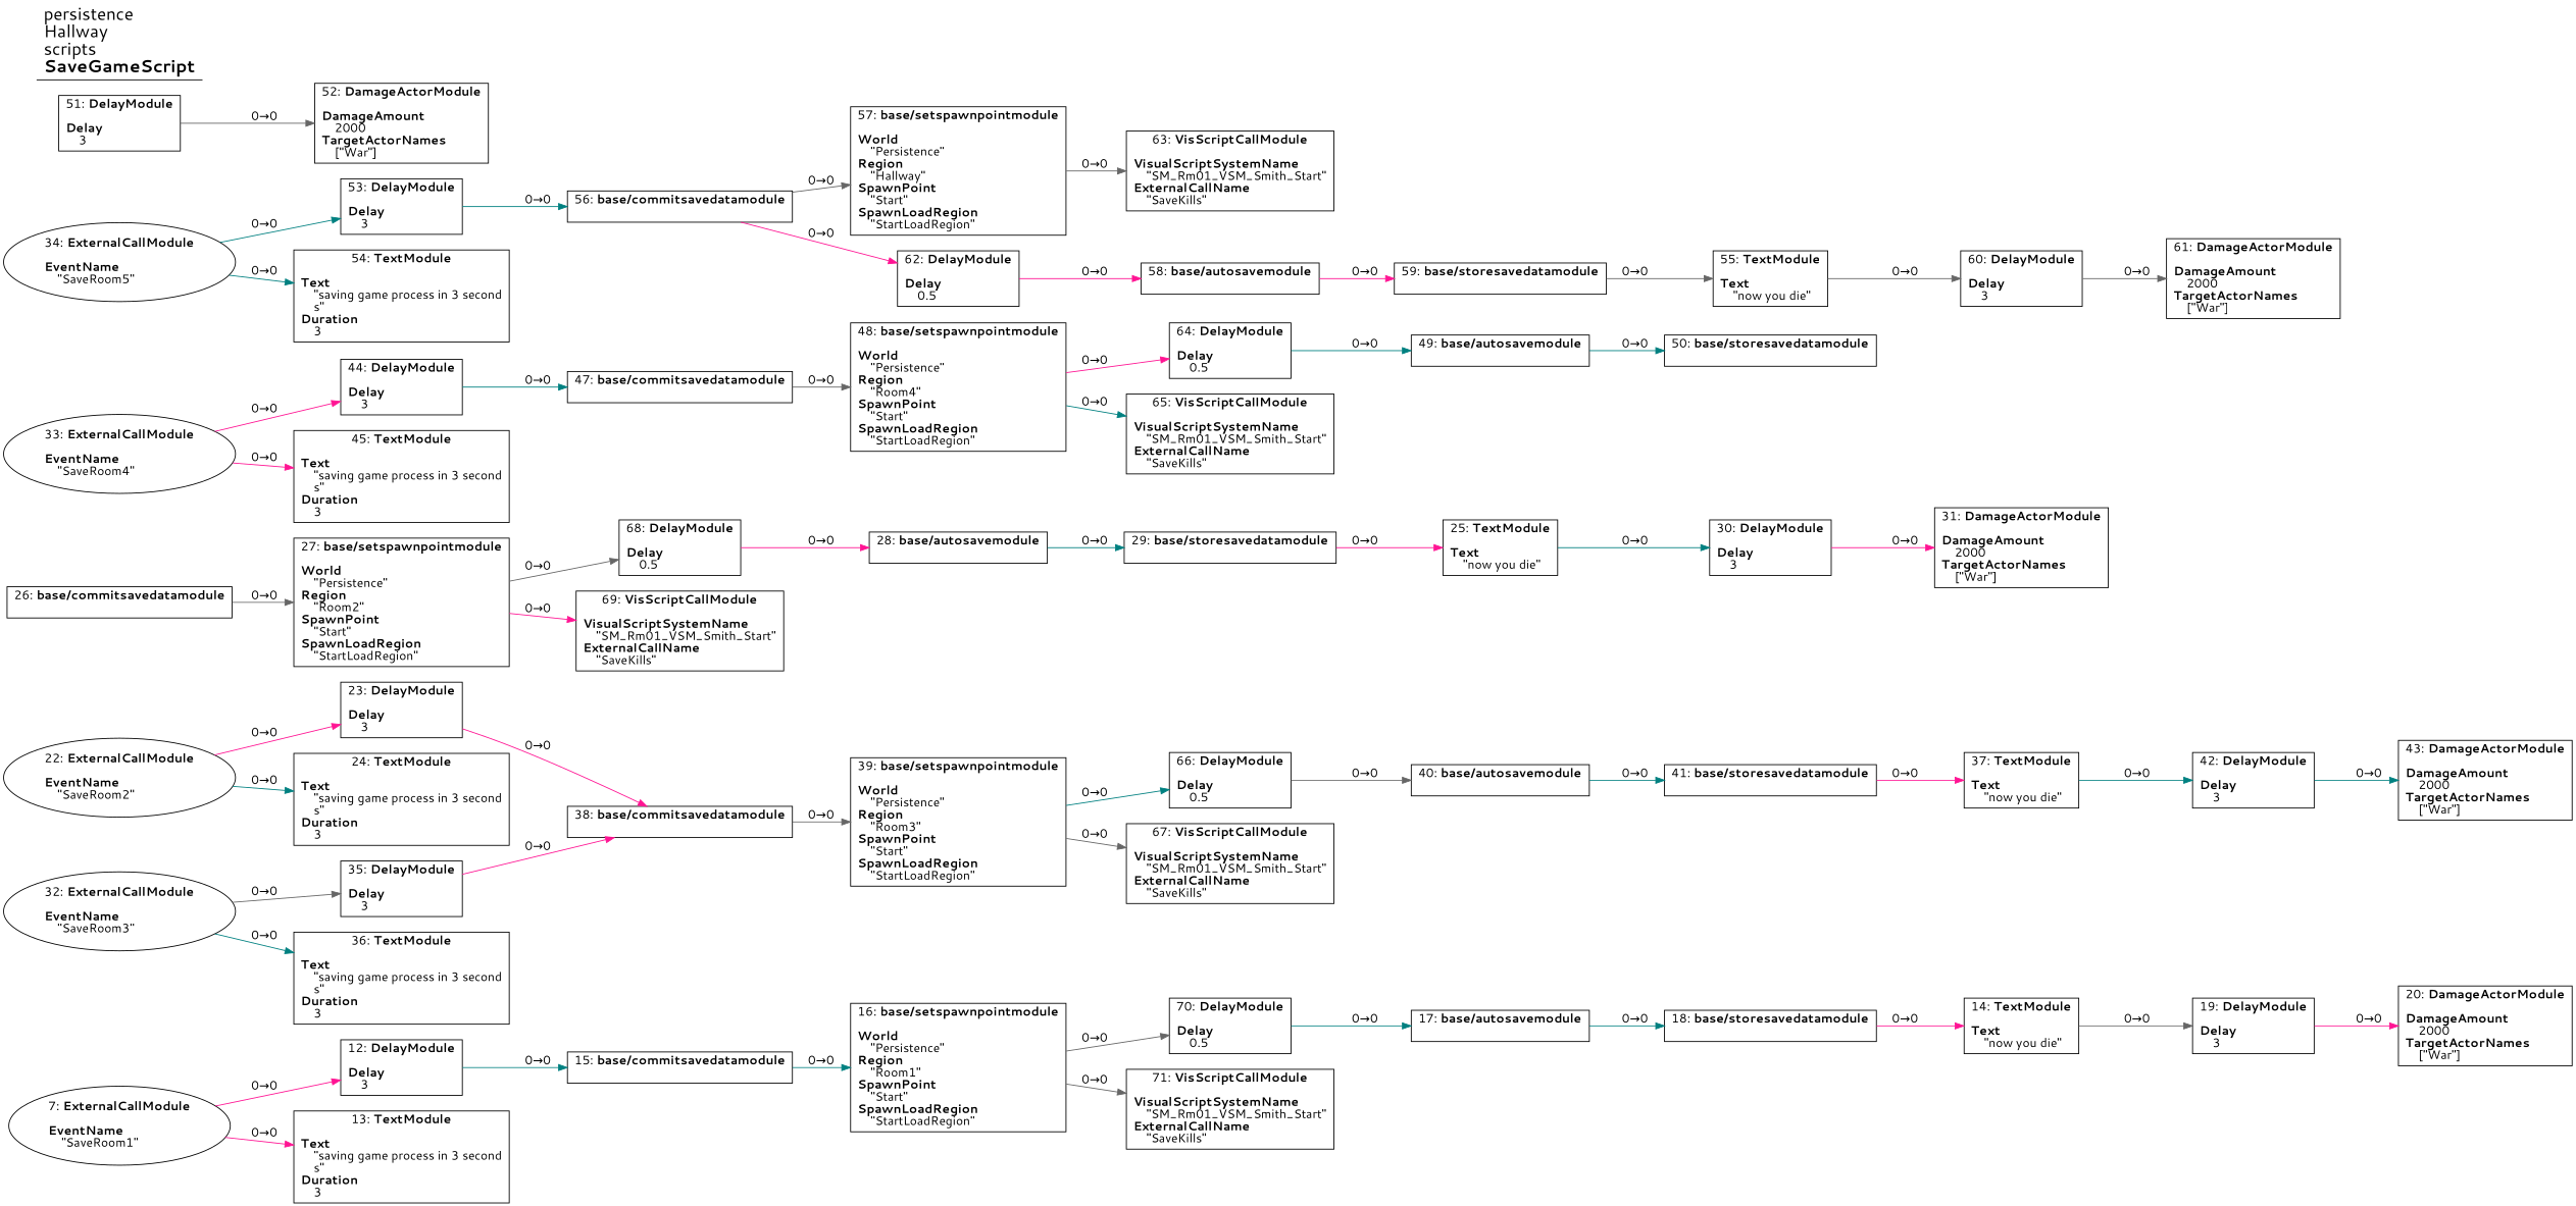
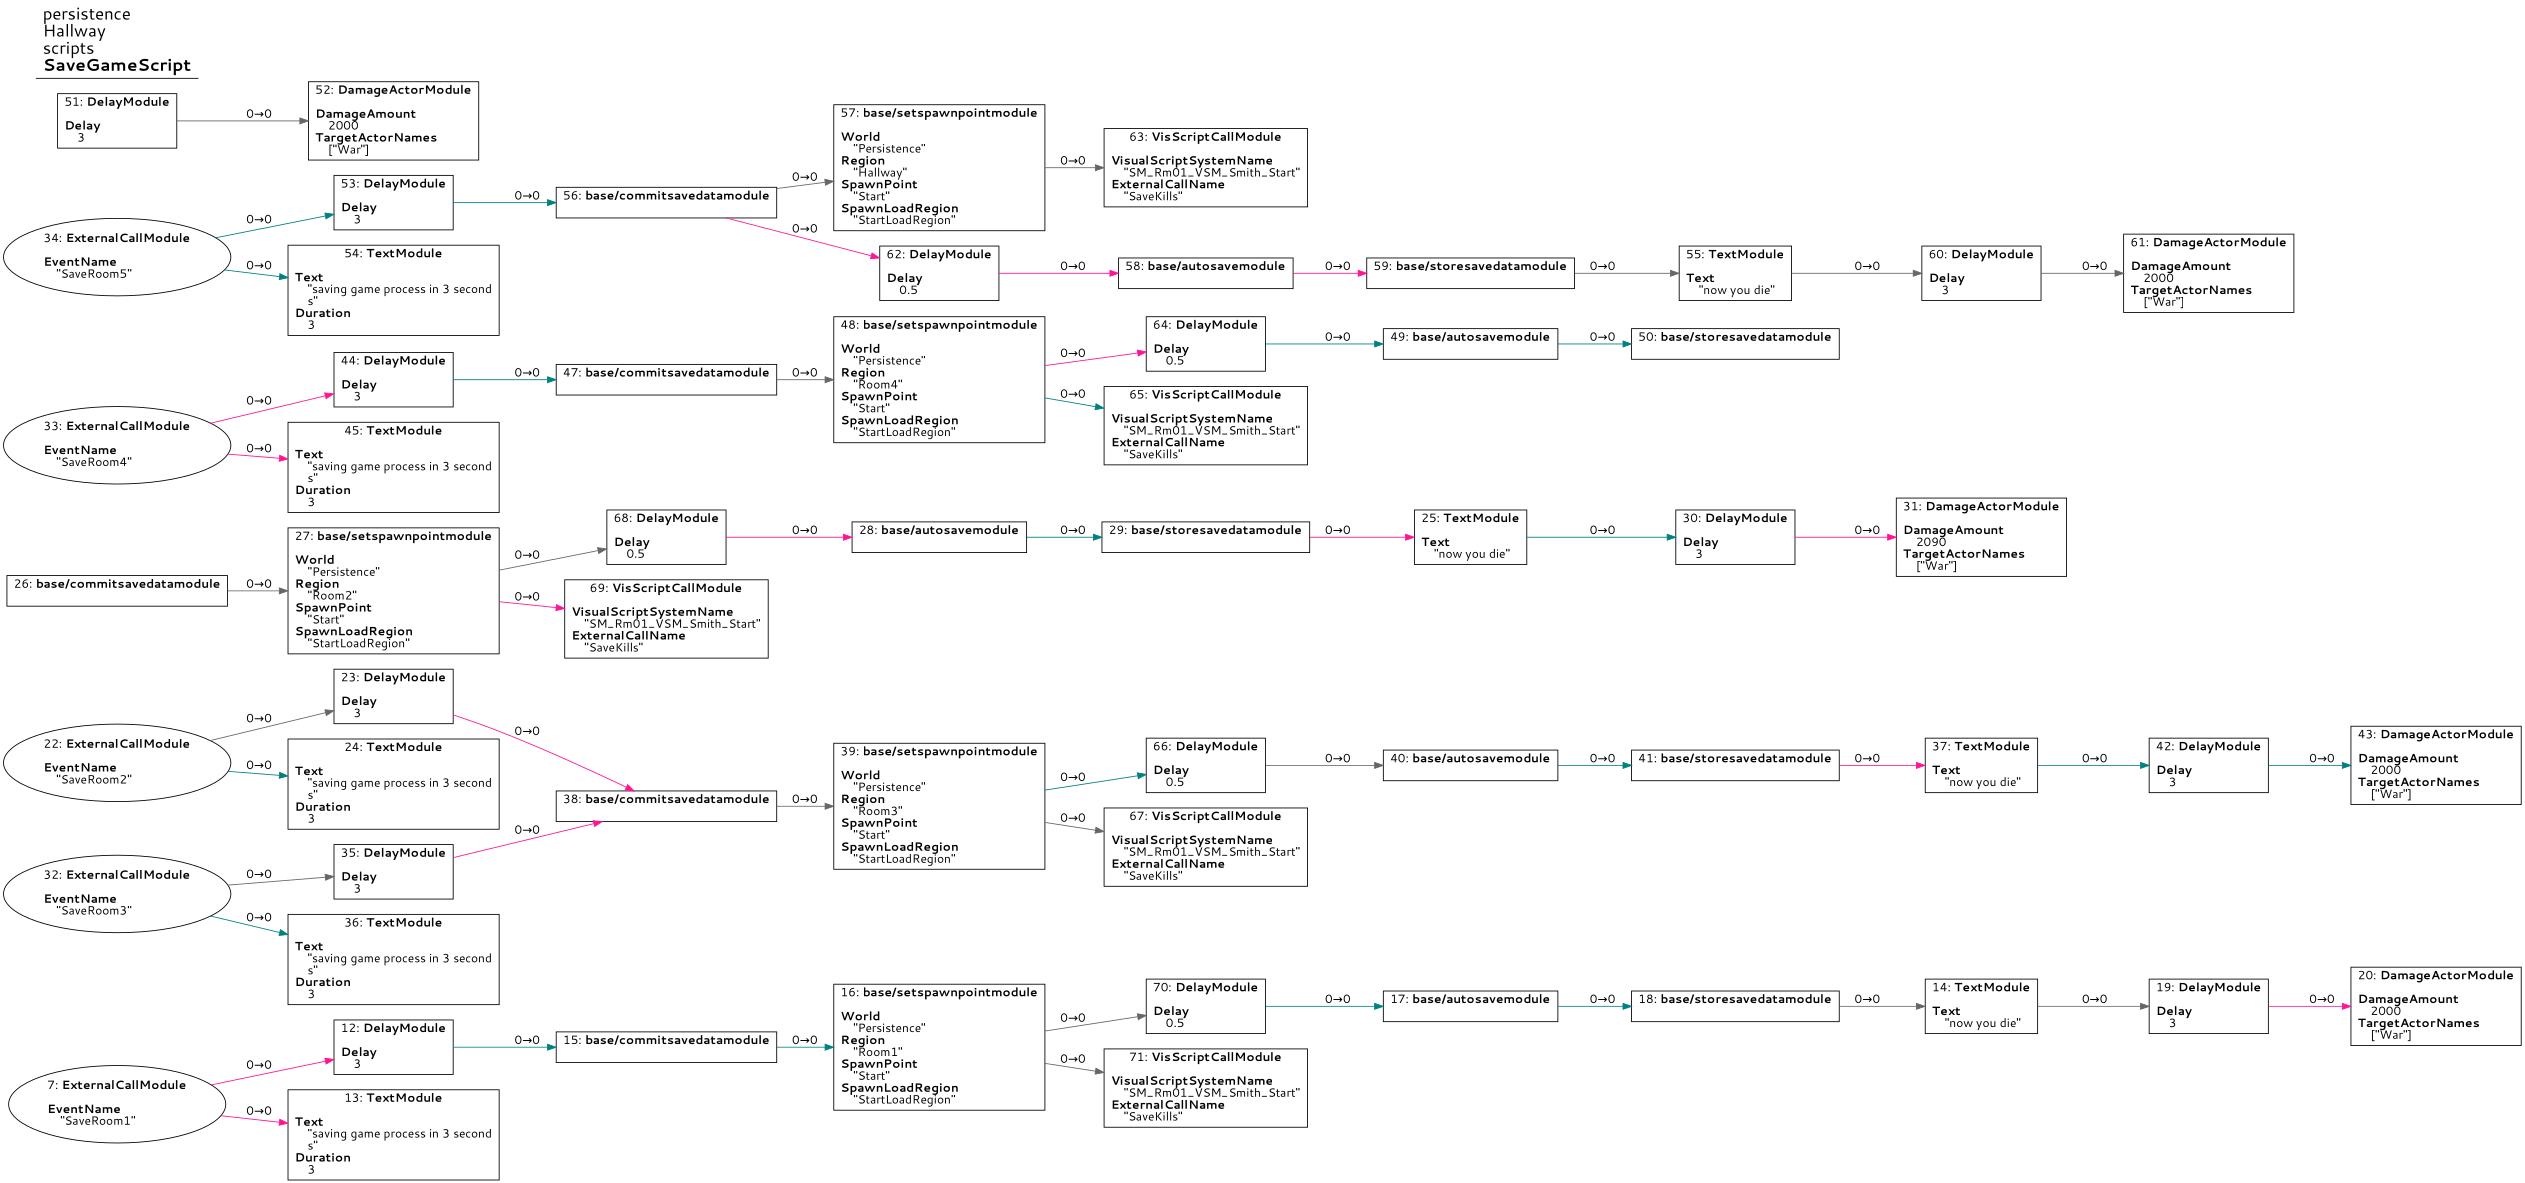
  digraph {
    fontname="Segoe UI"
    rankdir=LR
    splines=spline
    node [fontname="Segoe UI" shape=box]
    edge [color=teal fontname="Segoe UI"]
    n1 [label=<7: <b>ExternalCallModule</b><br/><br/><b>EventName</b><br align="left"/>    &quot;SaveRoom1&quot;<br align="left"/>> shape=oval]
    n2 [label=<12: <b>DelayModule</b><br/><br/><b>Delay</b><br align="left"/>    3<br align="left"/>>]
    n3 [label=<13: <b>TextModule</b><br/><br/><b>Text</b><br align="left"/>    &quot;saving game process in 3 second<br align="left"/>    s&quot;<br align="left"/><b>Duration</b><br align="left"/>    3<br align="left"/>>]
    n4 [label=<15: <b>base/commitsavedatamodule</b><br/><br/>>]
    n5 [label=<16: <b>base/setspawnpointmodule</b><br/><br/><b>World</b><br align="left"/>    &quot;Persistence&quot;<br align="left"/><b>Region</b><br align="left"/>    &quot;Room1&quot;<br align="left"/><b>SpawnPoint</b><br align="left"/>    &quot;Start&quot;<br align="left"/><b>SpawnLoadRegion</b><br align="left"/>    &quot;StartLoadRegion&quot;<br align="left"/>>]
    n6 [label=<70: <b>DelayModule</b><br/><br/><b>Delay</b><br align="left"/>    0.5<br align="left"/>>]
    n7 [label=<71: <b>VisScriptCallModule</b><br/><br/><b>VisualScriptSystemName</b><br align="left"/>    &quot;SM_Rm01_VSM_Smith_Start&quot;<br align="left"/><b>ExternalCallName</b><br align="left"/>    &quot;SaveKills&quot;<br align="left"/>>]
    n8 [label=<14: <b>TextModule</b><br/><br/><b>Text</b><br align="left"/>    &quot;now you die&quot;<br align="left"/>>]
    n9 [label=<19: <b>DelayModule</b><br/><br/><b>Delay</b><br align="left"/>    3<br align="left"/>>]
    n10 [label=<20: <b>DamageActorModule</b><br/><br/><b>DamageAmount</b><br align="left"/>    2000<br align="left"/><b>TargetActorNames</b><br align="left"/>    [&quot;War&quot;]<br align="left"/>>]
    n11 [label=<17: <b>base/autosavemodule</b><br/><br/>>]
    n12 [label=<18: <b>base/storesavedatamodule</b><br/><br/>>]
    n13 [label=<22: <b>ExternalCallModule</b><br/><br/><b>EventName</b><br align="left"/>    &quot;SaveRoom2&quot;<br align="left"/>> shape=oval]
    n14 [label=<23: <b>DelayModule</b><br/><br/><b>Delay</b><br align="left"/>    3<br align="left"/>>]
    n15 [label=<24: <b>TextModule</b><br/><br/><b>Text</b><br align="left"/>    &quot;saving game process in 3 second<br align="left"/>    s&quot;<br align="left"/><b>Duration</b><br align="left"/>    3<br align="left"/>>]
    n16 [label=<38: <b>base/commitsavedatamodule</b><br/><br/>>]
    n17 [label=<26: <b>base/commitsavedatamodule</b><br/><br/>>]
    n18 [label=<27: <b>base/setspawnpointmodule</b><br/><br/><b>World</b><br align="left"/>    &quot;Persistence&quot;<br align="left"/><b>Region</b><br align="left"/>    &quot;Room2&quot;<br align="left"/><b>SpawnPoint</b><br align="left"/>    &quot;Start&quot;<br align="left"/><b>SpawnLoadRegion</b><br align="left"/>    &quot;StartLoadRegion&quot;<br align="left"/>>]
    n19 [label=<68: <b>DelayModule</b><br/><br/><b>Delay</b><br align="left"/>    0.5<br align="left"/>>]
    n20 [label=<69: <b>VisScriptCallModule</b><br/><br/><b>VisualScriptSystemName</b><br align="left"/>    &quot;SM_Rm01_VSM_Smith_Start&quot;<br align="left"/><b>ExternalCallName</b><br align="left"/>    &quot;SaveKills&quot;<br align="left"/>>]
    n21 [label=<25: <b>TextModule</b><br/><br/><b>Text</b><br align="left"/>    &quot;now you die&quot;<br align="left"/>>]
    n22 [label=<30: <b>DelayModule</b><br/><br/><b>Delay</b><br align="left"/>    3<br align="left"/>>]
-   n23 [label=<31: <b>DamageActorModule</b><br/><br/><b>DamageAmount</b><br align="left"/>    2000<br align="left"/><b>TargetActorNames</b><br align="left"/>    [&quot;War&quot;]<br align="left"/>>]
+   n23 [label=<31: <b>DamageActorModule</b><br/><br/><b>DamageAmount</b><br align="left"/>    2090<br align="left"/><b>TargetActorNames</b><br align="left"/>    [&quot;War&quot;]<br align="left"/>>]
    n24 [label=<28: <b>base/autosavemodule</b><br/><br/>>]
    n25 [label=<29: <b>base/storesavedatamodule</b><br/><br/>>]
    n26 [label=<32: <b>ExternalCallModule</b><br/><br/><b>EventName</b><br align="left"/>    &quot;SaveRoom3&quot;<br align="left"/>> shape=oval]
    n27 [label=<35: <b>DelayModule</b><br/><br/><b>Delay</b><br align="left"/>    3<br align="left"/>>]
    n28 [label=<36: <b>TextModule</b><br/><br/><b>Text</b><br align="left"/>    &quot;saving game process in 3 second<br align="left"/>    s&quot;<br align="left"/><b>Duration</b><br align="left"/>    3<br align="left"/>>]
    n29 [label=<39: <b>base/setspawnpointmodule</b><br/><br/><b>World</b><br align="left"/>    &quot;Persistence&quot;<br align="left"/><b>Region</b><br align="left"/>    &quot;Room3&quot;<br align="left"/><b>SpawnPoint</b><br align="left"/>    &quot;Start&quot;<br align="left"/><b>SpawnLoadRegion</b><br align="left"/>    &quot;StartLoadRegion&quot;<br align="left"/>>]
    n30 [label=<33: <b>ExternalCallModule</b><br/><br/><b>EventName</b><br align="left"/>    &quot;SaveRoom4&quot;<br align="left"/>> shape=oval]
    n31 [label=<44: <b>DelayModule</b><br/><br/><b>Delay</b><br align="left"/>    3<br align="left"/>>]
    n32 [label=<45: <b>TextModule</b><br/><br/><b>Text</b><br align="left"/>    &quot;saving game process in 3 second<br align="left"/>    s&quot;<br align="left"/><b>Duration</b><br align="left"/>    3<br align="left"/>>]
    n33 [label=<47: <b>base/commitsavedatamodule</b><br/><br/>>]
    n34 [label=<48: <b>base/setspawnpointmodule</b><br/><br/><b>World</b><br align="left"/>    &quot;Persistence&quot;<br align="left"/><b>Region</b><br align="left"/>    &quot;Room4&quot;<br align="left"/><b>SpawnPoint</b><br align="left"/>    &quot;Start&quot;<br align="left"/><b>SpawnLoadRegion</b><br align="left"/>    &quot;StartLoadRegion&quot;<br align="left"/>>]
    n35 [label=<34: <b>ExternalCallModule</b><br/><br/><b>EventName</b><br align="left"/>    &quot;SaveRoom5&quot;<br align="left"/>> shape=oval]
    n36 [label=<53: <b>DelayModule</b><br/><br/><b>Delay</b><br align="left"/>    3<br align="left"/>>]
    n37 [label=<54: <b>TextModule</b><br/><br/><b>Text</b><br align="left"/>    &quot;saving game process in 3 second<br align="left"/>    s&quot;<br align="left"/><b>Duration</b><br align="left"/>    3<br align="left"/>>]
    n38 [label=<56: <b>base/commitsavedatamodule</b><br/><br/>>]
    n39 [label=<57: <b>base/setspawnpointmodule</b><br/><br/><b>World</b><br align="left"/>    &quot;Persistence&quot;<br align="left"/><b>Region</b><br align="left"/>    &quot;Hallway&quot;<br align="left"/><b>SpawnPoint</b><br align="left"/>    &quot;Start&quot;<br align="left"/><b>SpawnLoadRegion</b><br align="left"/>    &quot;StartLoadRegion&quot;<br align="left"/>>]
    n40 [label=<62: <b>DelayModule</b><br/><br/><b>Delay</b><br align="left"/>    0.5<br align="left"/>>]
    n41 [label=<66: <b>DelayModule</b><br/><br/><b>Delay</b><br align="left"/>    0.5<br align="left"/>>]
    n42 [label=<67: <b>VisScriptCallModule</b><br/><br/><b>VisualScriptSystemName</b><br align="left"/>    &quot;SM_Rm01_VSM_Smith_Start&quot;<br align="left"/><b>ExternalCallName</b><br align="left"/>    &quot;SaveKills&quot;<br align="left"/>>]
    n43 [label=<37: <b>TextModule</b><br/><br/><b>Text</b><br align="left"/>    &quot;now you die&quot;<br align="left"/>>]
    n44 [label=<42: <b>DelayModule</b><br/><br/><b>Delay</b><br align="left"/>    3<br align="left"/>>]
    n45 [label=<43: <b>DamageActorModule</b><br/><br/><b>DamageAmount</b><br align="left"/>    2000<br align="left"/><b>TargetActorNames</b><br align="left"/>    [&quot;War&quot;]<br align="left"/>>]
    n46 [label=<40: <b>base/autosavemodule</b><br/><br/>>]
    n47 [label=<41: <b>base/storesavedatamodule</b><br/><br/>>]
    n48 [label=<64: <b>DelayModule</b><br/><br/><b>Delay</b><br align="left"/>    0.5<br align="left"/>>]
    n49 [label=<65: <b>VisScriptCallModule</b><br/><br/><b>VisualScriptSystemName</b><br align="left"/>    &quot;SM_Rm01_VSM_Smith_Start&quot;<br align="left"/><b>ExternalCallName</b><br align="left"/>    &quot;SaveKills&quot;<br align="left"/>>]
    n50 [label=<51: <b>DelayModule</b><br/><br/><b>Delay</b><br align="left"/>    3<br align="left"/>>]
    n51 [label=<52: <b>DamageActorModule</b><br/><br/><b>DamageAmount</b><br align="left"/>    2000<br align="left"/><b>TargetActorNames</b><br align="left"/>    [&quot;War&quot;]<br align="left"/>>]
    n52 [label=<49: <b>base/autosavemodule</b><br/><br/>>]
    n53 [label=<50: <b>base/storesavedatamodule</b><br/><br/>>]
    n54 [label=<63: <b>VisScriptCallModule</b><br/><br/><b>VisualScriptSystemName</b><br align="left"/>    &quot;SM_Rm01_VSM_Smith_Start&quot;<br align="left"/><b>ExternalCallName</b><br align="left"/>    &quot;SaveKills&quot;<br align="left"/>>]
    n55 [label=<55: <b>TextModule</b><br/><br/><b>Text</b><br align="left"/>    &quot;now you die&quot;<br align="left"/>>]
    n56 [label=<60: <b>DelayModule</b><br/><br/><b>Delay</b><br align="left"/>    3<br align="left"/>>]
    n57 [label=<61: <b>DamageActorModule</b><br/><br/><b>DamageAmount</b><br align="left"/>    2000<br align="left"/><b>TargetActorNames</b><br align="left"/>    [&quot;War&quot;]<br align="left"/>>]
    n58 [label=<58: <b>base/autosavemodule</b><br/><br/>>]
    n59 [label=<59: <b>base/storesavedatamodule</b><br/><br/>>]
    n60 [label=<<font point-size="20">persistence<br align="left"/>Hallway<br align="left"/>scripts<br align="left"/><b>SaveGameScript</b><br align="left"/></font>> shape=underline]
    n1 -> n2 [color=deeppink label="0→0"]
    n1 -> n3 [color=deeppink label="0→0"]
    n2 -> n4 [label="0→0"]
    n4 -> n5 [label="0→0"]
    n5 -> n6 [color=gray40 label="0→0"]
    n5 -> n7 [color=gray40 label="0→0"]
    n6 -> n11 [label="0→0"]
    n8 -> n9 [color=gray40 label="0→0"]
    n9 -> n10 [color=deeppink label="0→0"]
    n11 -> n12 [label="0→0"]
-   n12 -> n8 [color=deeppink label="0→0"]
-   n13 -> n14 [color=deeppink label="0→0"]
+   n12 -> n8 [color=gray40 label="0→0"]
+   n13 -> n14 [color=gray40 label="0→0"]
    n13 -> n15 [label="0→0"]
    n14 -> n16 [color=deeppink label="0→0"]
    n16 -> n29 [color=gray40 label="0→0"]
    n17 -> n18 [color=gray40 label="0→0"]
    n18 -> n19 [color=gray40 label="0→0"]
    n18 -> n20 [color=deeppink label="0→0"]
    n19 -> n24 [color=deeppink label="0→0"]
    n21 -> n22 [label="0→0"]
    n22 -> n23 [color=deeppink label="0→0"]
    n24 -> n25 [label="0→0"]
    n25 -> n21 [color=deeppink label="0→0"]
    n26 -> n27 [color=gray40 label="0→0"]
    n26 -> n28 [label="0→0"]
    n27 -> n16 [color=deeppink label="0→0"]
    n29 -> n41 [label="0→0"]
    n29 -> n42 [color=gray40 label="0→0"]
    n30 -> n31 [color=deeppink label="0→0"]
    n30 -> n32 [color=deeppink label="0→0"]
    n31 -> n33 [label="0→0"]
    n33 -> n34 [color=gray40 label="0→0"]
    n34 -> n48 [color=deeppink label="0→0"]
    n34 -> n49 [label="0→0"]
    n35 -> n36 [label="0→0"]
    n35 -> n37 [label="0→0"]
    n36 -> n38 [label="0→0"]
    n38 -> n39 [color=gray40 label="0→0"]
    n38 -> n40 [color=deeppink label="0→0"]
    n39 -> n54 [color=gray40 label="0→0"]
    n40 -> n58 [color=deeppink label="0→0"]
    n41 -> n46 [color=gray40 label="0→0"]
    n43 -> n44 [label="0→0"]
    n44 -> n45 [label="0→0"]
    n46 -> n47 [label="0→0"]
    n47 -> n43 [color=deeppink label="0→0"]
    n48 -> n52 [label="0→0"]
    n50 -> n51 [color=gray40 label="0→0"]
    n52 -> n53 [label="0→0"]
    n55 -> n56 [color=gray40 label="0→0"]
    n56 -> n57 [color=gray40 label="0→0"]
    n58 -> n59 [color=deeppink label="0→0"]
    n59 -> n55 [color=gray40 label="0→0"]
  }
